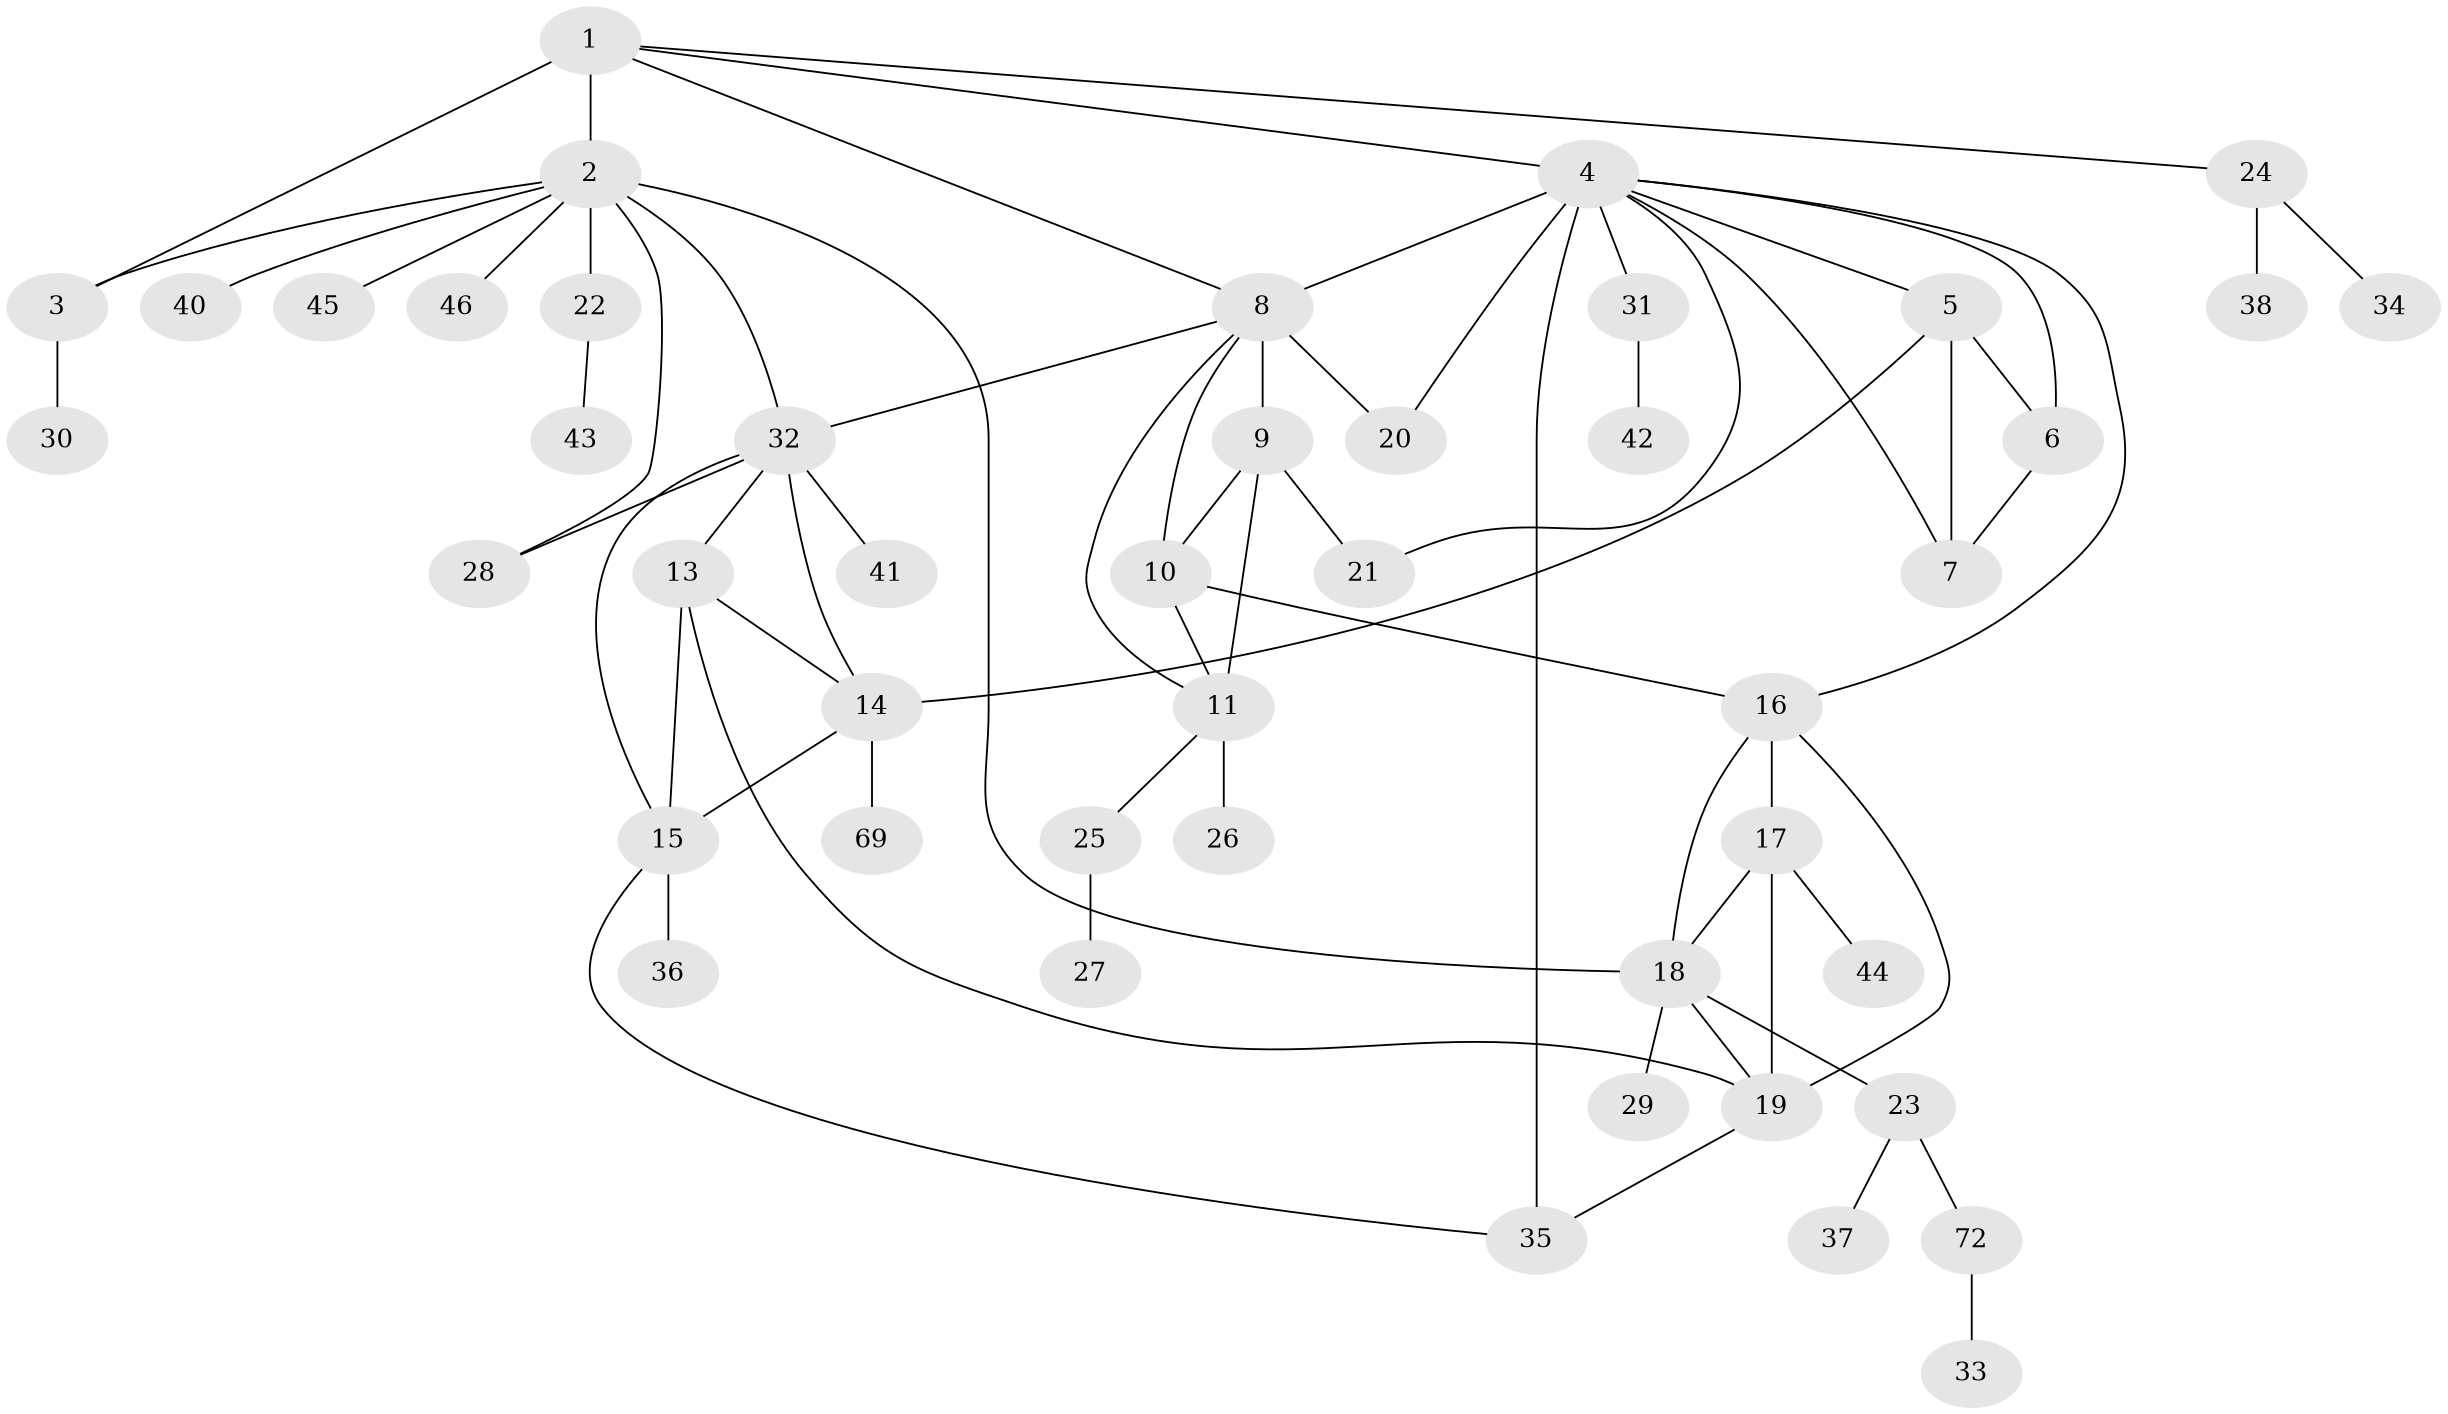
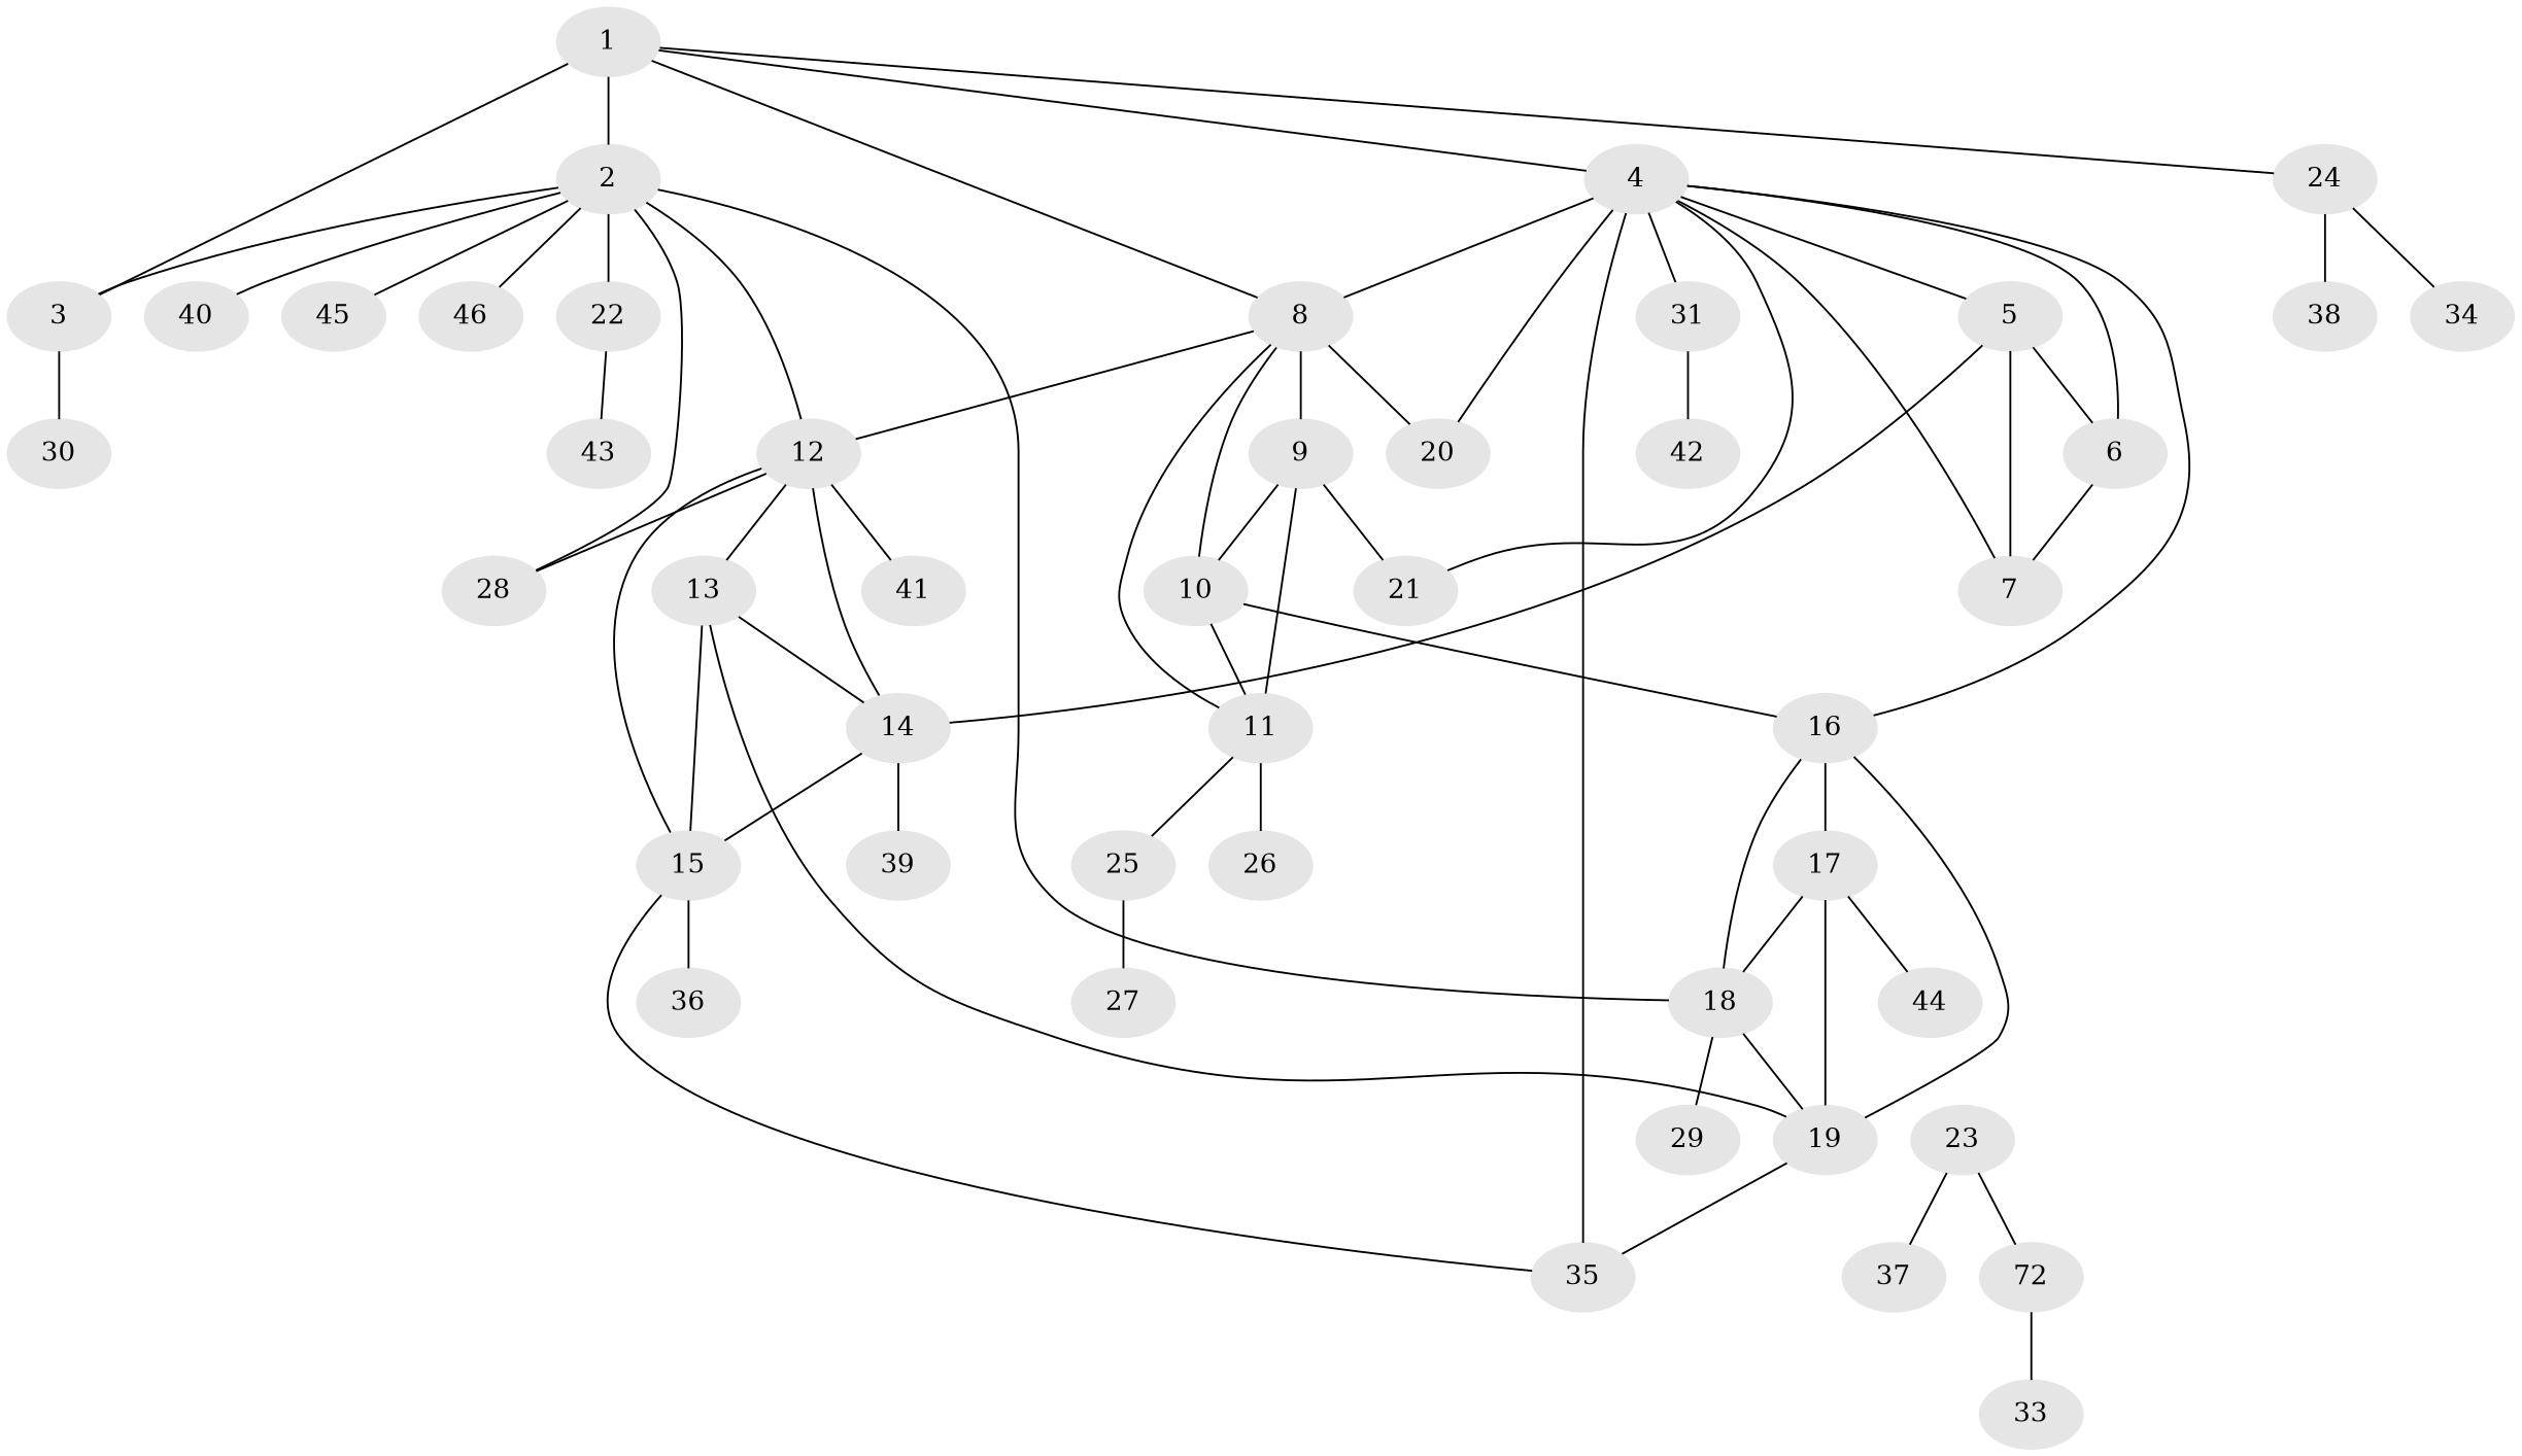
  graph {
    node [color=gray90 style=filled]
    edge [weight=1.0]
    1
    2
    3
    4
    8
    24
-   12 [label=32]
+   12
    18
    22
    28
    40
    45
    46
    30
    5
    6
    7
    16
    20
    21
    31
    35
    9
    10
    11
    34
    38
    14
    13
    15
    41
    19
    23
    29
    43
    17
    42
-   39 [label=69]
+   39
    25
    26
    27
    36
    44
    n44 [label=72]
    37
    33
    1 -- 2 [weight=2.0]
    1 -- 3 [weight=2.0]
    1 -- 4
    1 -- 8
    1 -- 24
    2 -- 3
    2 -- 12
    2 -- 18
    2 -- 22
    2 -- 28
    2 -- 40
    2 -- 45
    2 -- 46
    3 -- 30
    4 -- 8
    4 -- 5
    4 -- 6
    4 -- 7
    4 -- 16
    4 -- 20
    4 -- 21
    4 -- 31
    4 -- 35 [weight=3.0]
    8 -- 12
    8 -- 20 [weight=3.0]
    8 -- 9
    8 -- 10
    8 -- 11
    24 -- 34
    24 -- 38
    12 -- 28 [weight=3.0]
    12 -- 14
    12 -- 13
    12 -- 15
    12 -- 41
    18 -- 19
-   18 -- 23 [weight=2.0]
    18 -- 29
    22 -- 43
    5 -- 6 [weight=2.0]
    5 -- 7
    5 -- 14
    6 -- 7
    16 -- 18
    16 -- 19
    16 -- 17
    31 -- 42
    9 -- 21 [weight=2.0]
    9 -- 10
    9 -- 11
    10 -- 16
    10 -- 11
    11 -- 25
    11 -- 26 [weight=6.0]
    14 -- 15
    14 -- 39
    13 -- 14
    13 -- 15
    13 -- 19
    15 -- 35
    15 -- 36
    19 -- 35
    23 -- n44
    23 -- 37
    17 -- 18
    17 -- 19
    17 -- 44
    25 -- 27
    n44 -- 33
  }
